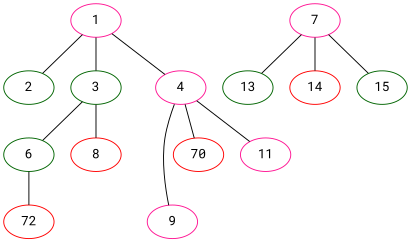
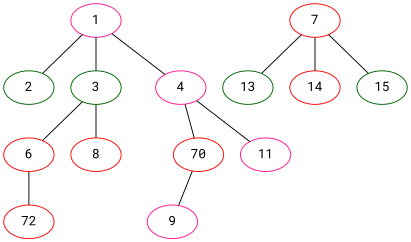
  graph {
    fontname="Roboto Mono"
    node [chem=H color=deeppink fontname="Roboto Mono"]
    edge [fontname="Roboto Mono" valence=1]
    1 [chem=C]
    2 [chem=O color=darkgreen]
    3 [chem=C color=darkgreen]
    4 [chem=C]
-   6 [chem=C color=darkgreen]
+   6 [chem=C color=red]
    8 [color=red]
    9
    n8 [color=red label=70]
    11
    n10 [color=red label=72]
-   7 [chem=C]
+   7 [chem=C color=red]
    13 [color=darkgreen]
    14 [color=red]
    15 [color=darkgreen]
    1 -- 2
    1 -- 3 [valence=2]
    1 -- 4
    3 -- 6
    3 -- 8
-   4 -- 9
+   n8 -- 9
    4 -- n8
    4 -- 11
    6 -- n10
    7 -- 13
    7 -- 14
    7 -- 15
  }
